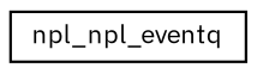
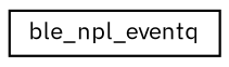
  digraph {
    rankdir=LR
    fontname="IBM Plex Sans"
-   n1 [color=black fillcolor=white fontname="IBM Plex Sans" fontsize=10 height=0.2 label=npl_npl_eventq shape=record style=filled width=0.4]
+   n1 [color=black fillcolor=white fontname="IBM Plex Sans" fontsize=10 height=0.2 label=ble_npl_eventq shape=record style=filled width=0.4]
  }
